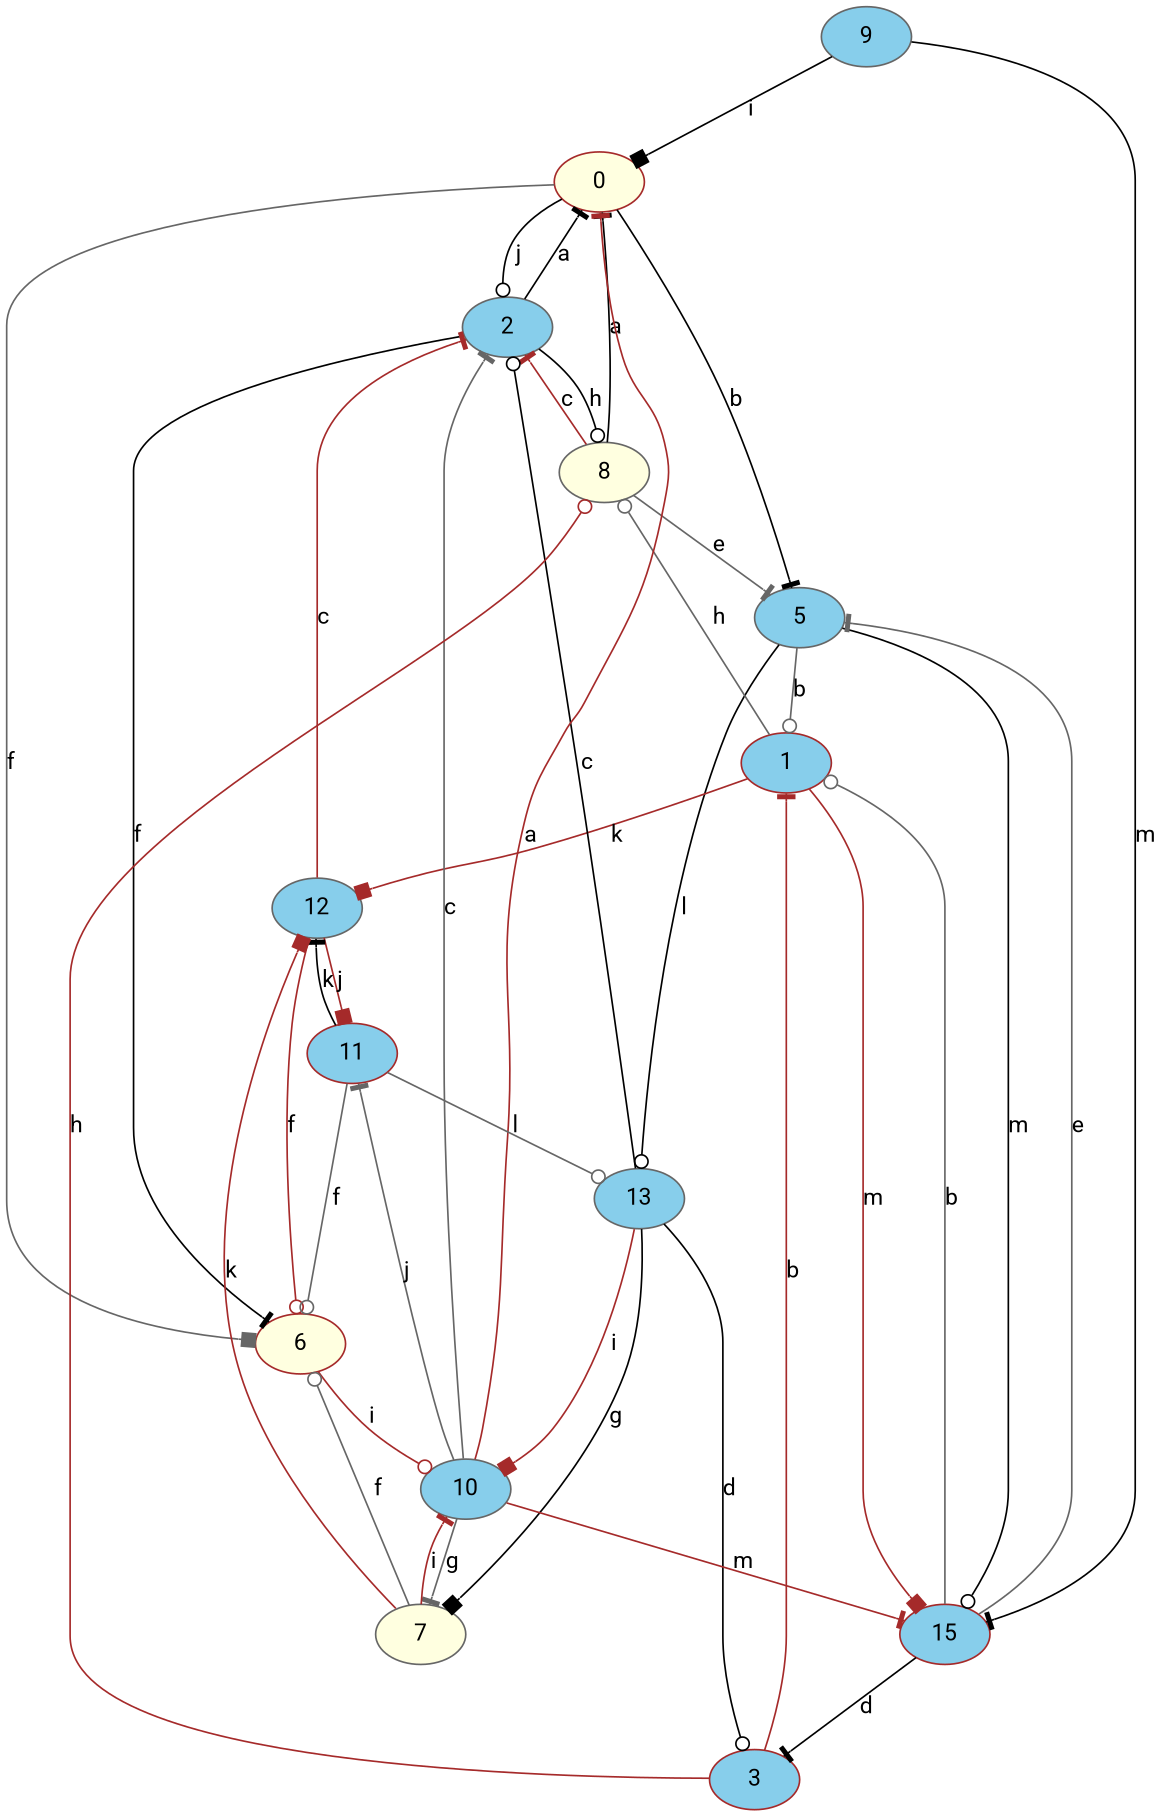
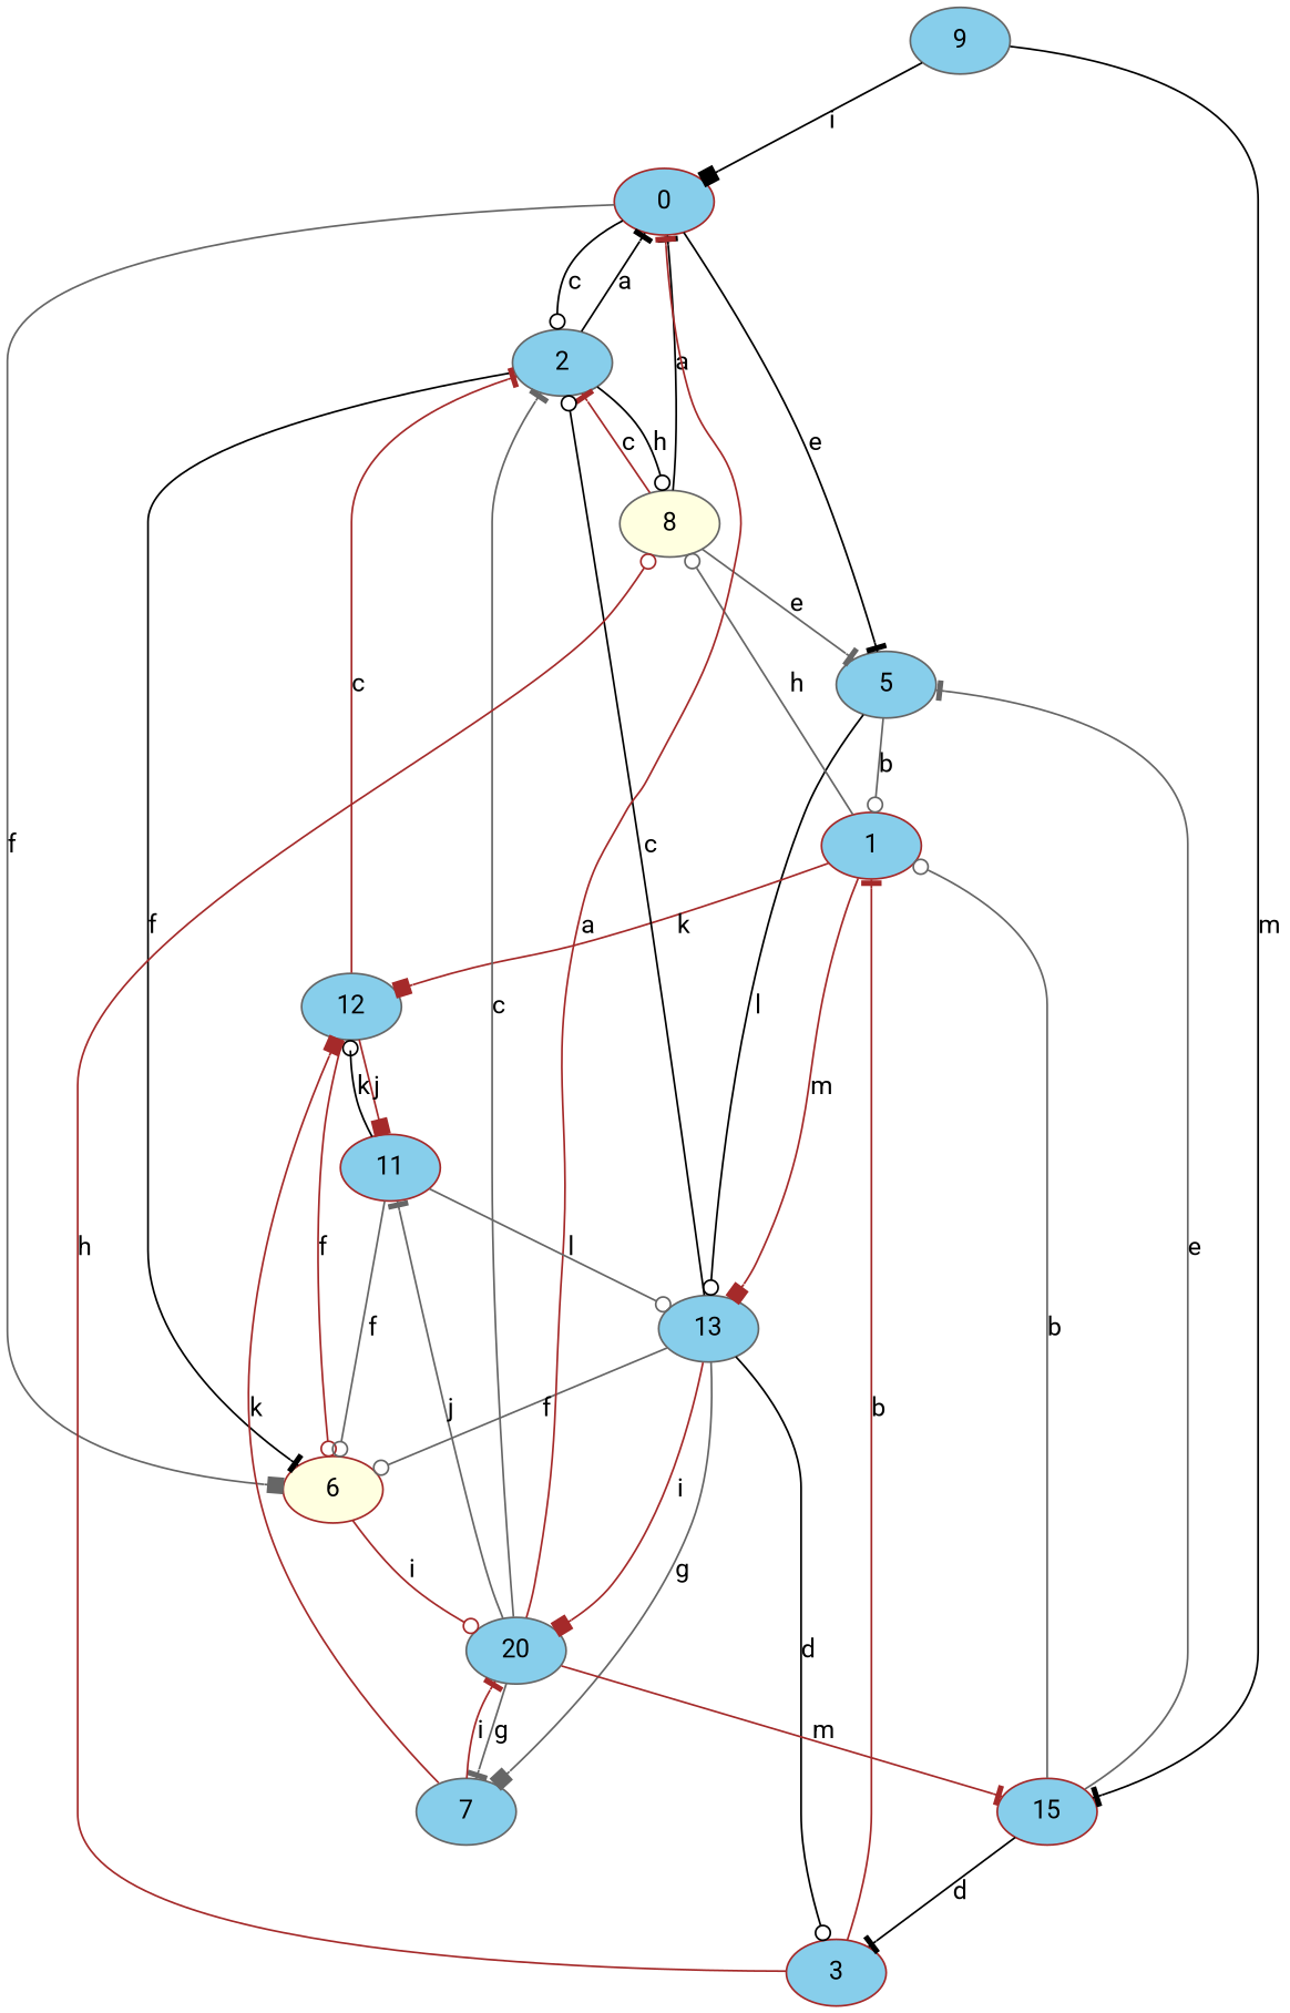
  strict digraph {
    fontname=Roboto
    node [color=gray40 fillcolor=skyblue fontname=Roboto style=filled]
    edge [arrowhead=tee color=black fontname=Roboto]
-   0 [color=brown fillcolor=lightyellow]
+   0 [color=brown]
    2
    5
    6 [color=brown fillcolor=lightyellow]
    8 [fillcolor=lightyellow]
    1 [color=brown]
    15 [color=brown]
    13
-   10
+   10 [label=20]
    9
    12
    11 [color=brown]
    3 [color=brown]
-   7 [fillcolor=lightyellow]
-   0 -> 2 [arrowhead=odot label=j]
-   0 -> 5 [label=b]
+   7
+   0 -> 2 [arrowhead=odot label=c]
+   0 -> 5 [label=e]
    0 -> 6 [arrowhead=box color=gray40 label=f]
    2 -> 0 [label=a]
    2 -> 6 [label=f]
    2 -> 8 [arrowhead=odot label=h]
    5 -> 1 [arrowhead=odot color=gray40 label=b]
-   5 -> 15 [arrowhead=odot label=m]
    5 -> 13 [arrowhead=odot label=l]
    6 -> 10 [arrowhead=odot color=brown label=i]
    8 -> 0 [label=a]
    8 -> 2 [color=brown label=c]
    8 -> 5 [color=gray40 label=e]
    1 -> 8 [arrowhead=odot color=gray40 label=h]
-   1 -> 15 [arrowhead=box color=brown label=m]
+   1 -> 13 [arrowhead=box color=brown label=m]
    1 -> 12 [arrowhead=box color=brown label=k]
    15 -> 5 [color=gray40 label=e]
    15 -> 1 [arrowhead=odot color=gray40 label=b]
    15 -> 3 [label=d]
    13 -> 2 [arrowhead=odot label=c]
    13 -> 10 [arrowhead=box color=brown label=i]
    13 -> 3 [arrowhead=odot label=d]
-   13 -> 7 [arrowhead=box label=g]
+   13 -> 7 [arrowhead=box color=gray40 label=g]
    10 -> 0 [color=brown label=a]
    10 -> 2 [color=gray40 label=c]
    10 -> 15 [color=brown label=m]
    10 -> 11 [color=gray40 label=j]
    10 -> 7 [color=gray40 label=g]
    9 -> 0 [arrowhead=box label=i]
    9 -> 15 [label=m]
    12 -> 2 [color=brown label=c]
    12 -> 6 [arrowhead=odot color=brown label=f]
    12 -> 11 [arrowhead=box color=brown label=j]
    11 -> 6 [arrowhead=odot color=gray40 label=f]
    11 -> 13 [arrowhead=odot color=gray40 label=l]
-   11 -> 12 [label=k]
+   11 -> 12 [arrowhead=odot label=k]
    3 -> 8 [arrowhead=odot color=brown label=h]
    3 -> 1 [color=brown label=b]
-   7 -> 6 [arrowhead=odot color=gray40 label=f]
+   13 -> 6 [arrowhead=odot color=gray40 label=f]
    7 -> 10 [color=brown label=i]
    7 -> 12 [arrowhead=box color=brown label=k]
  }
